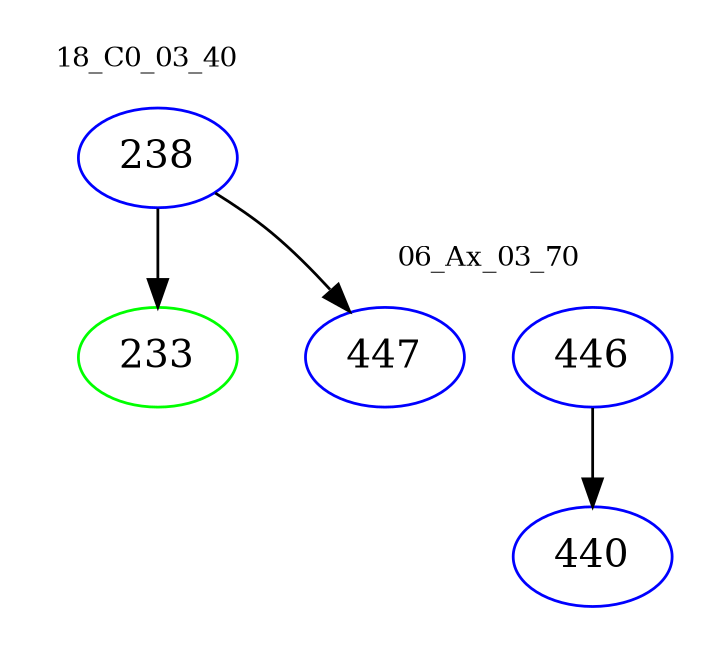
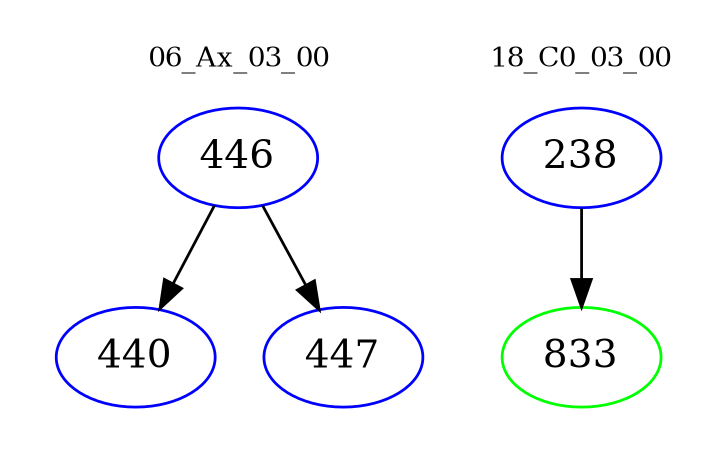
  digraph {
    node [color=blue]
    edge [color=black]
    n1 [label=446]
    n2 [label=440]
    n3 [label=447]
    n4 [label=238]
-   n5 [color=green label=233]
+   n5 [color=green label=833]
    subgraph cluster_1 {
      color=white
      fontsize=10
-     label="06_Ax_03_70"
+     label="06_Ax_03_00"
      n1
      n2
      n3
    }
    subgraph cluster_2 {
      color=white
      fontsize=10
-     label="18_C0_03_40"
+     label="18_C0_03_00"
      n4
      n5
    }
    n1 -> n2
-   n4 -> n3
+   n1 -> n3
    n4 -> n5
  }
